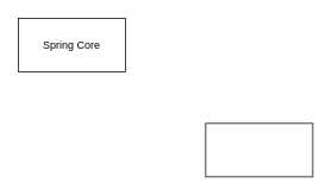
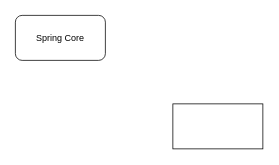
  <mxCell id="0" />
  <mxCell id="1" parent="0" />
- <mxCell id="2" value="Spring Core&lt;br&gt;" style="whiteSpace=wrap;html=1;" parent="1" vertex="1"><mxGeometry x="20" y="20" width="120" height="60" as="geometry" /></mxCell>
+ <mxCell id="2" value="Spring Core&lt;br&gt;" style="whiteSpace=wrap;html=1;rounded=1;" parent="1" vertex="1"><mxGeometry x="20" y="20" width="120" height="60" as="geometry" /></mxCell>
  <mxCell id="3" value="" style="rounded=0;whiteSpace=wrap;html=1;" vertex="1" parent="1"><mxGeometry x="230" y="138" width="120" height="60" as="geometry" /></mxCell>
